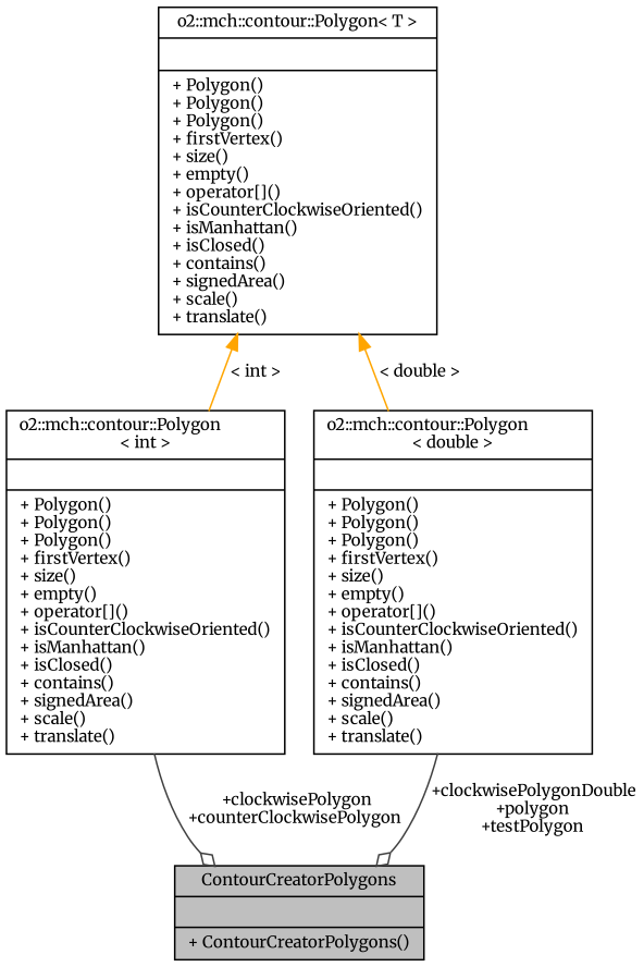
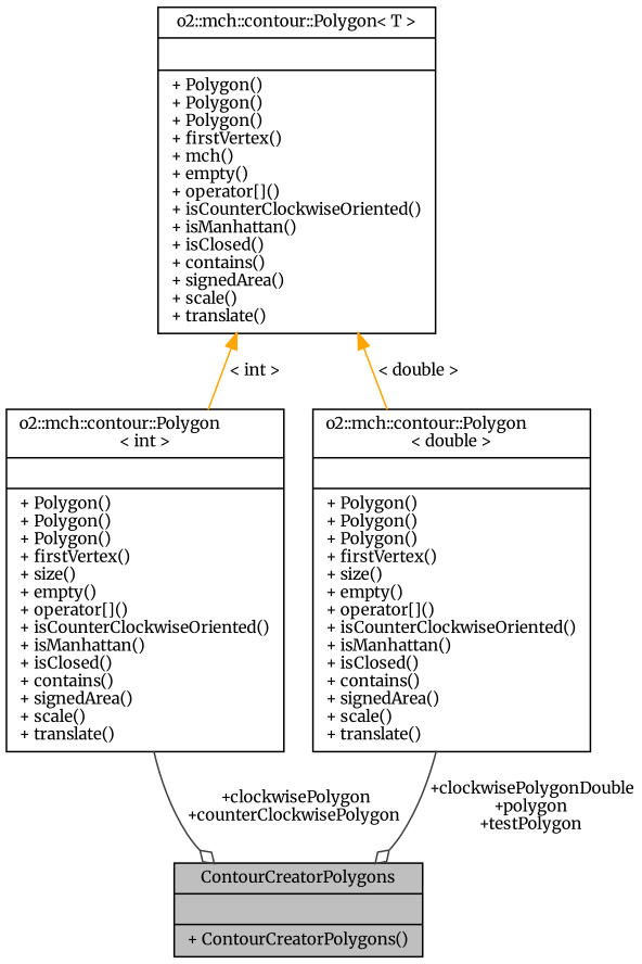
  digraph {
    fontname=Merriweather
    node [color=black fontname=Merriweather fontsize=10 shape=record]
    edge [color=grey25 fontname=Merriweather fontsize=10 labelfontname=Helvetica labelfontsize=10 style=solid]
    n1 [fillcolor=grey75 fontcolor=black height=0.2 label="{ContourCreatorPolygons\n||+ ContourCreatorPolygons()\l}" style=filled width=0.4]
    n2 [height=0.2 label="{o2::mch::contour::Polygon\l\< int \>\n||+ Polygon()\l+ Polygon()\l+ Polygon()\l+ firstVertex()\l+ size()\l+ empty()\l+ operator[]()\l+ isCounterClockwiseOriented()\l+ isManhattan()\l+ isClosed()\l+ contains()\l+ signedArea()\l+ scale()\l+ translate()\l}" width=0.4]
-   n3 [height=0.2 label="{o2::mch::contour::Polygon\< T \>\n||+ Polygon()\l+ Polygon()\l+ Polygon()\l+ firstVertex()\l+ size()\l+ empty()\l+ operator[]()\l+ isCounterClockwiseOriented()\l+ isManhattan()\l+ isClosed()\l+ contains()\l+ signedArea()\l+ scale()\l+ translate()\l}" width=0.4]
+   n3 [height=0.2 label="{o2::mch::contour::Polygon\< T \>\n||+ Polygon()\l+ Polygon()\l+ Polygon()\l+ firstVertex()\l+ mch()\l+ empty()\l+ operator[]()\l+ isCounterClockwiseOriented()\l+ isManhattan()\l+ isClosed()\l+ contains()\l+ signedArea()\l+ scale()\l+ translate()\l}" width=0.4]
    n4 [height=0.2 label="{o2::mch::contour::Polygon\l\< double \>\n||+ Polygon()\l+ Polygon()\l+ Polygon()\l+ firstVertex()\l+ size()\l+ empty()\l+ operator[]()\l+ isCounterClockwiseOriented()\l+ isManhattan()\l+ isClosed()\l+ contains()\l+ signedArea()\l+ scale()\l+ translate()\l}" width=0.4]
    n2 -> n1 [arrowhead=odiamond label=" +clockwisePolygon\n+counterClockwisePolygon"]
    n3 -> n2 [color=orange dir=back label=" \< int \>"]
    n3 -> n4 [color=orange dir=back label=" \< double \>"]
    n4 -> n1 [arrowhead=odiamond label=" +clockwisePolygonDouble\n+polygon\n+testPolygon"]
  }
